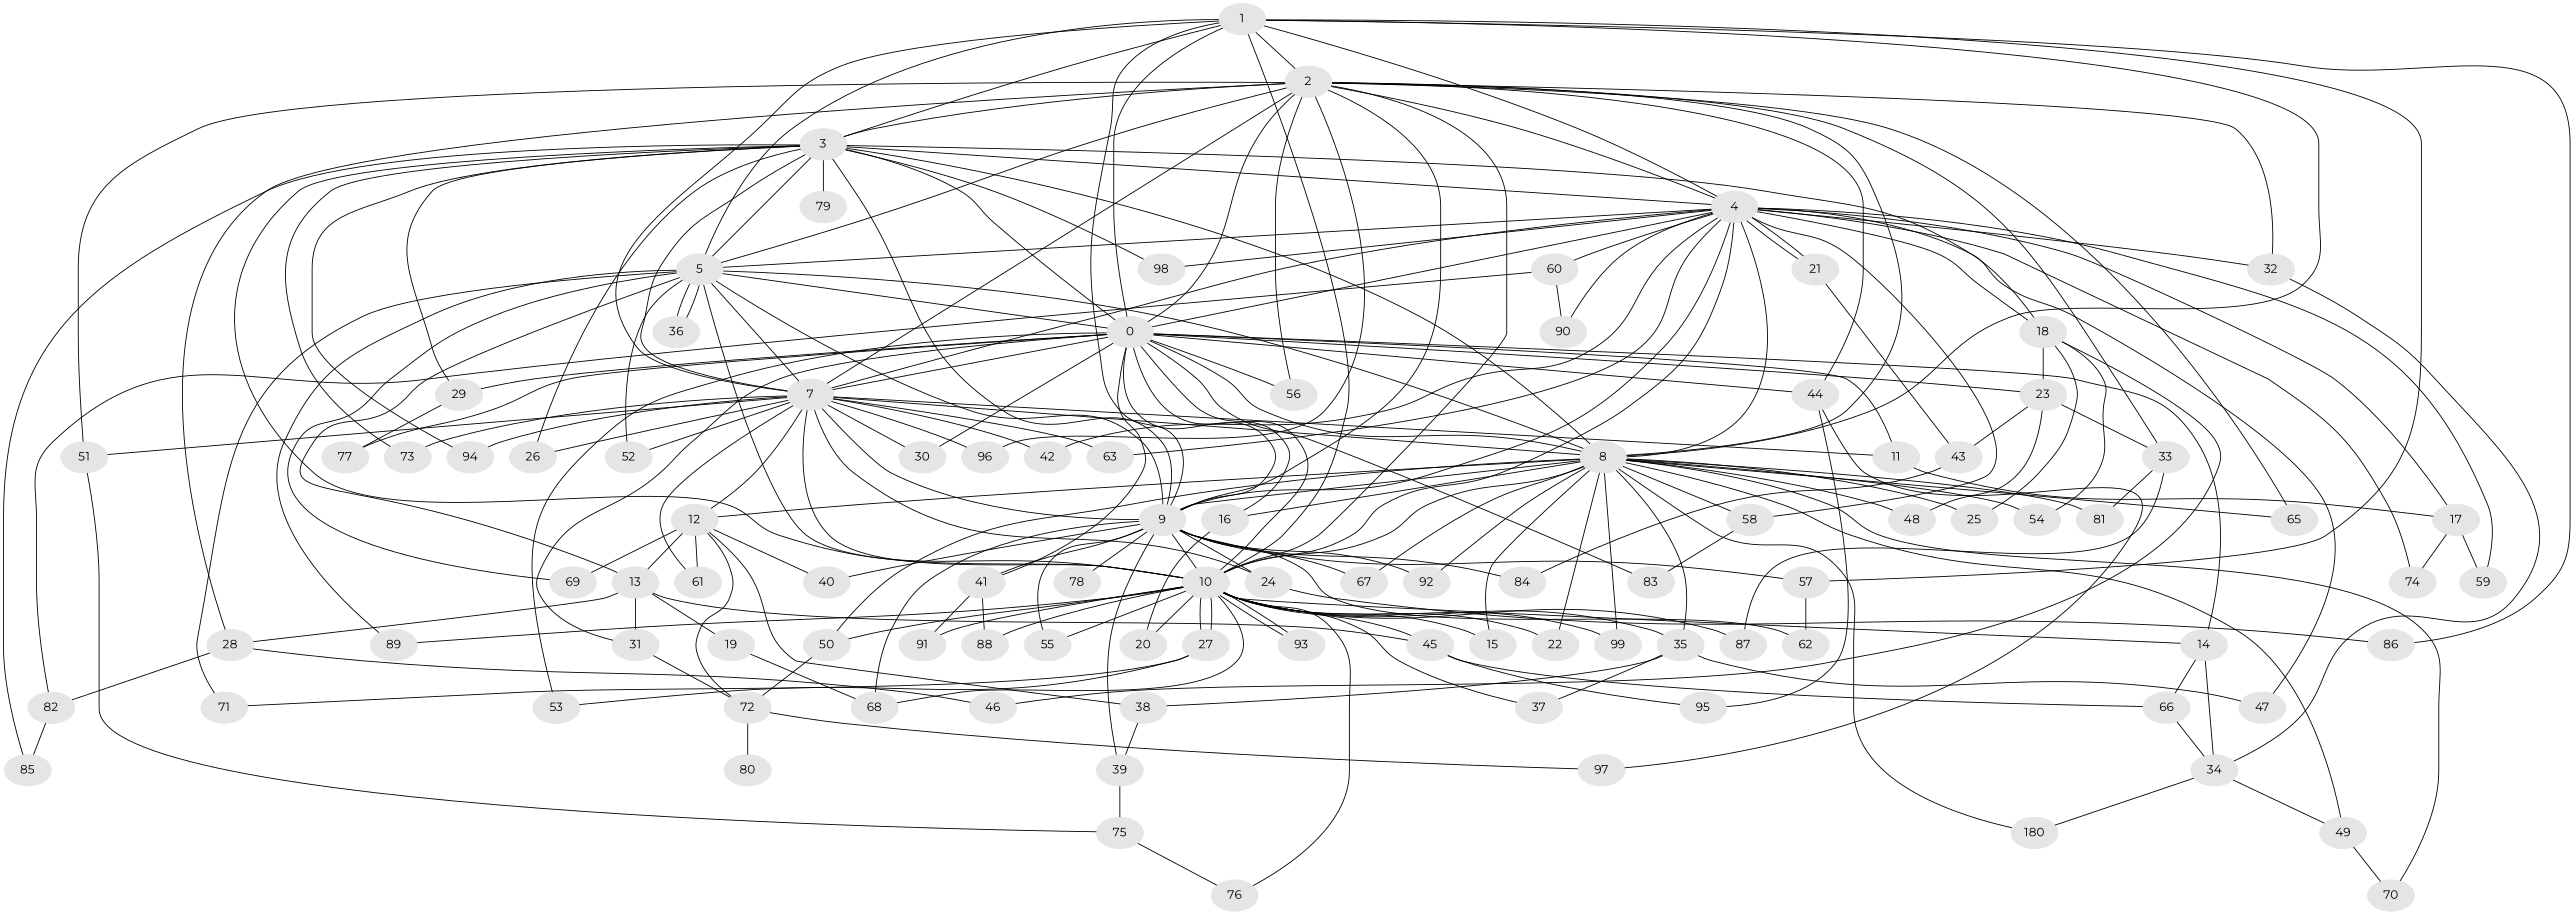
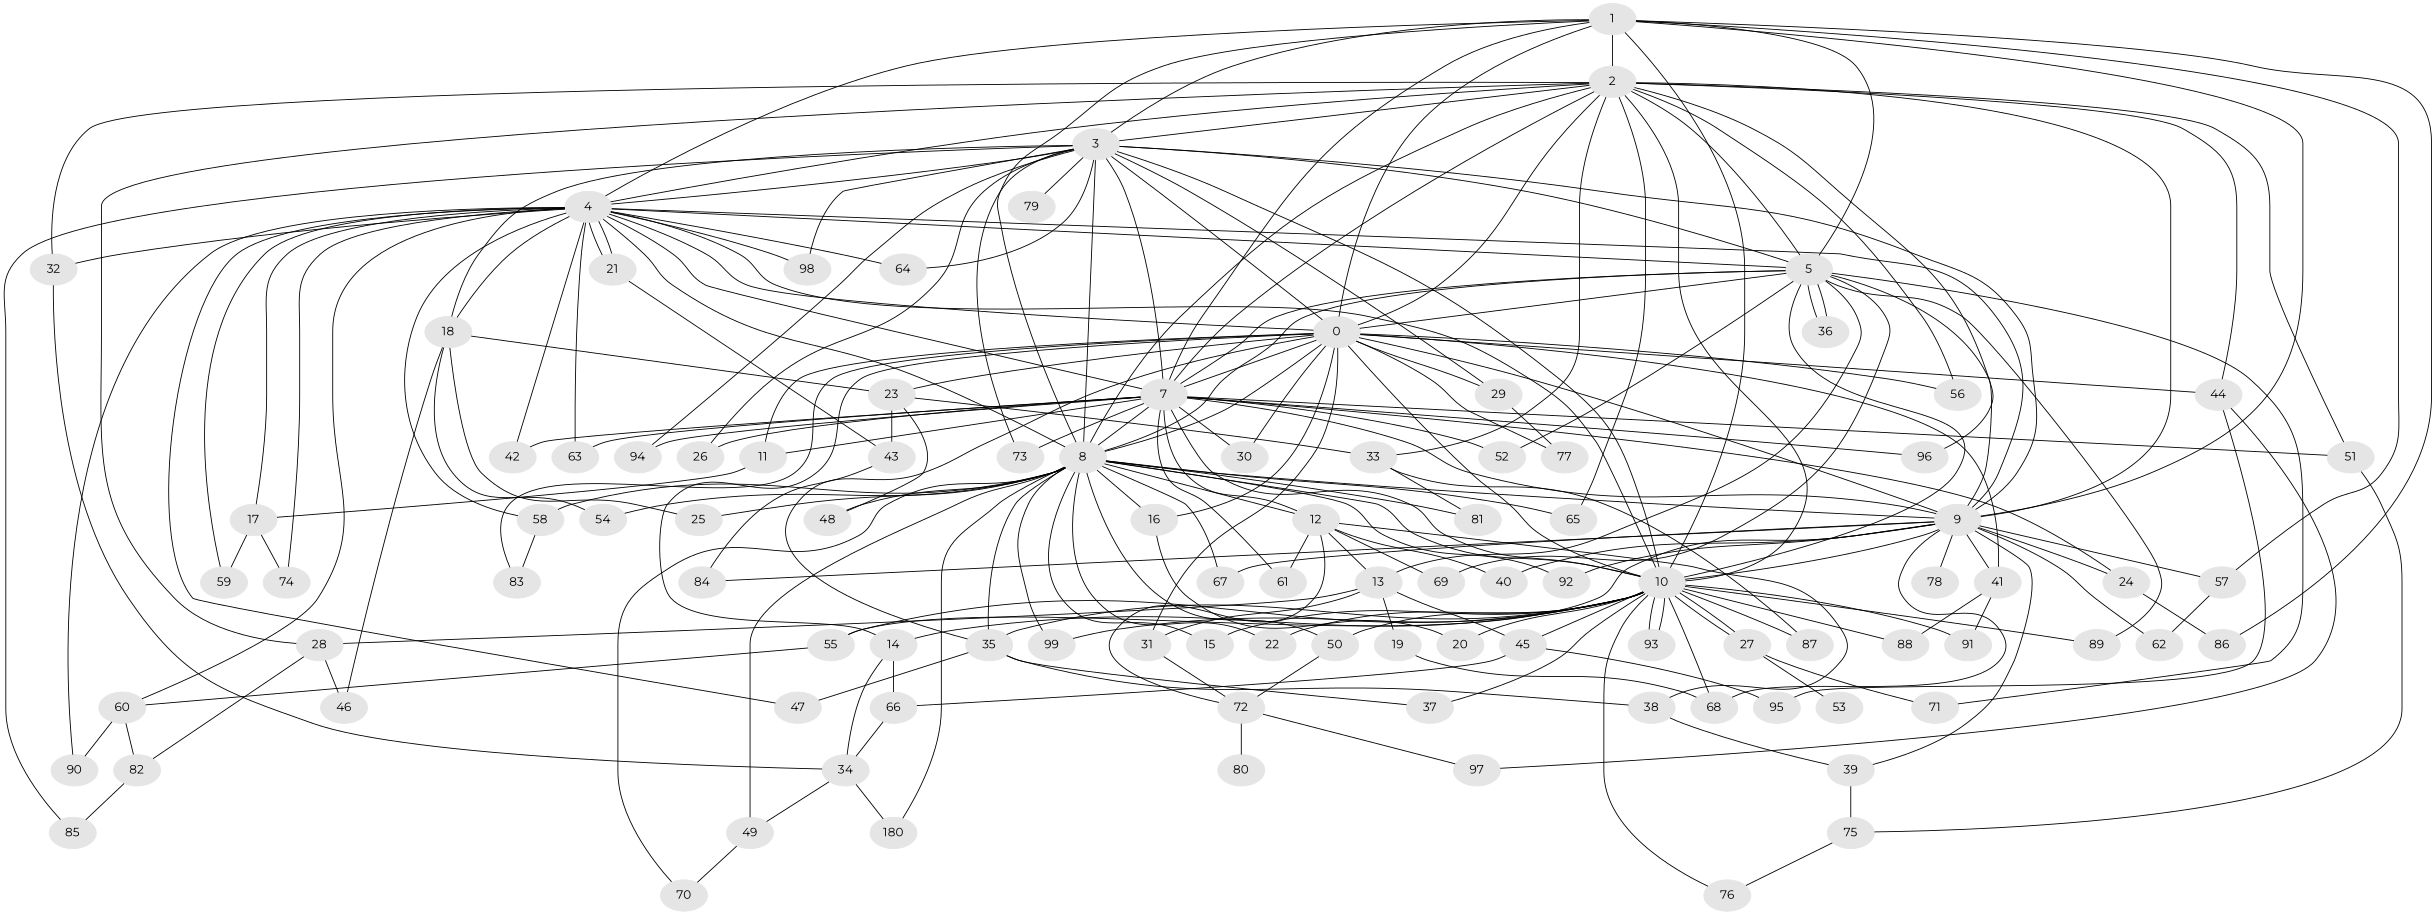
  graph {
    fontname=Montserrat
    node [color=gray90 fontname=Montserrat style=filled]
    edge [fontname=Montserrat]
    1
    2
    3
    4
    5
    n6 [label=0]
    7
    8
    9
    10
    57
    86
    28
    32
    33
    44
    51
    56
    65
    96
    18
    26
    29
+   64
    73
    79
    85
    94
    98
    17
    21
    42
    47
    58
    59
    60
    63
    74
    90
    13
    36
    52
    69
    71
    89
    11
    14
    16
    23
    30
    31
    41
    53
    77
    83
    12
    24
    61
    15
    22
    25
    35
    48
    49
    50
    54
    67
    70
    81
    92
    99
    n72 [label=180]
    39
    40
    55
    62
    78
    84
    68
    20
    27
    37
    45
    76
    87
    88
    91
    93
    46
    82
    34
    95
    97
    75
    43
    19
    66
    72
    38
    80
    1 -- 2
    1 -- 3
    1 -- 4
    1 -- 5
    1 -- n6
    1 -- 7
    1 -- 8
    1 -- 9
    1 -- 10
    1 -- 57
    1 -- 86
    2 -- 3
    2 -- 4
    2 -- 5
    2 -- n6
    2 -- 7
    2 -- 8
    2 -- 9
    2 -- 10
    2 -- 28
    2 -- 32
    2 -- 33
    2 -- 44
    2 -- 51
    2 -- 56
    2 -- 65
    2 -- 96
    3 -- 4
    3 -- 5
    3 -- n6
    3 -- 7
    3 -- 8
    3 -- 9
    3 -- 10
    3 -- 18
    3 -- 26
    3 -- 29
+   3 -- 64
    3 -- 73
    3 -- 79
    3 -- 85
    3 -- 94
    3 -- 98
    4 -- 5
    4 -- n6
    4 -- 7
    4 -- 8
    4 -- 9
    4 -- 10
    4 -- 32
    4 -- 18
+   4 -- 64
    4 -- 98
    4 -- 17
    4 -- 21
    4 -- 21
    4 -- 42
    4 -- 47
    4 -- 58
    4 -- 59
    4 -- 60
    4 -- 63
    4 -- 74
    4 -- 90
    5 -- n6
    5 -- 7
    5 -- 8
    5 -- 9
    5 -- 10
    5 -- 13
    5 -- 36
    5 -- 36
    5 -- 52
    5 -- 69
    5 -- 71
    5 -- 89
    n6 -- 7
    n6 -- 8
    n6 -- 9
    n6 -- 10
    n6 -- 44
    n6 -- 56
    n6 -- 29
    n6 -- 11
    n6 -- 14
    n6 -- 16
    n6 -- 23
    n6 -- 30
    n6 -- 31
    n6 -- 41
-   n6 -- 53
+   n6 -- 35
    n6 -- 77
    n6 -- 83
    7 -- 8
    7 -- 9
    7 -- 10
    7 -- 51
    7 -- 96
    7 -- 26
    7 -- 73
    7 -- 94
    7 -- 42
    7 -- 63
    7 -- 52
    7 -- 11
    7 -- 30
    7 -- 12
    7 -- 24
    7 -- 61
    8 -- 9
    8 -- 10
    8 -- 65
    8 -- 58
    8 -- 16
    8 -- 12
    8 -- 15
    8 -- 22
    8 -- 25
    8 -- 35
    8 -- 48
    8 -- 49
    8 -- 50
    8 -- 54
    8 -- 67
    8 -- 70
    8 -- 81
    8 -- 92
    8 -- 99
    8 -- n72
    9 -- 10
    9 -- 57
    9 -- 41
    9 -- 24
    9 -- 67
    9 -- 92
    9 -- 39
    9 -- 40
    9 -- 55
    9 -- 62
    9 -- 78
    9 -- 84
    9 -- 68
    10 -- 89
    10 -- 14
    10 -- 15
    10 -- 22
    10 -- 35
    10 -- 50
    10 -- 99
    10 -- 55
    10 -- 68
    10 -- 20
    10 -- 27
    10 -- 27
    10 -- 37
    10 -- 45
    10 -- 76
    10 -- 87
    10 -- 88
    10 -- 91
    10 -- 93
    10 -- 93
    57 -- 62
    28 -- 46
    28 -- 82
    32 -- 34
    33 -- 81
    33 -- 87
    44 -- 95
    44 -- 97
    51 -- 75
    18 -- 23
    18 -- 25
    18 -- 54
    18 -- 46
    29 -- 77
    17 -- 59
    17 -- 74
    21 -- 43
    58 -- 83
    60 -- 90
    60 -- 82
    13 -- 28
    13 -- 31
    13 -- 45
    13 -- 19
    11 -- 17
    14 -- 34
    14 -- 66
    16 -- 20
    23 -- 33
    23 -- 48
    23 -- 43
    31 -- 72
    41 -- 88
    41 -- 91
    12 -- 13
    12 -- 69
    12 -- 61
    12 -- 40
    12 -- 72
    12 -- 38
    24 -- 86
    35 -- 47
    35 -- 37
    35 -- 38
    49 -- 70
    50 -- 72
    39 -- 75
+   55 -- 60
    27 -- 71
    27 -- 53
    45 -- 95
    45 -- 66
    82 -- 85
    34 -- 49
    34 -- n72
    75 -- 76
    43 -- 84
    19 -- 68
    66 -- 34
    72 -- 97
    72 -- 80
    38 -- 39
  }
